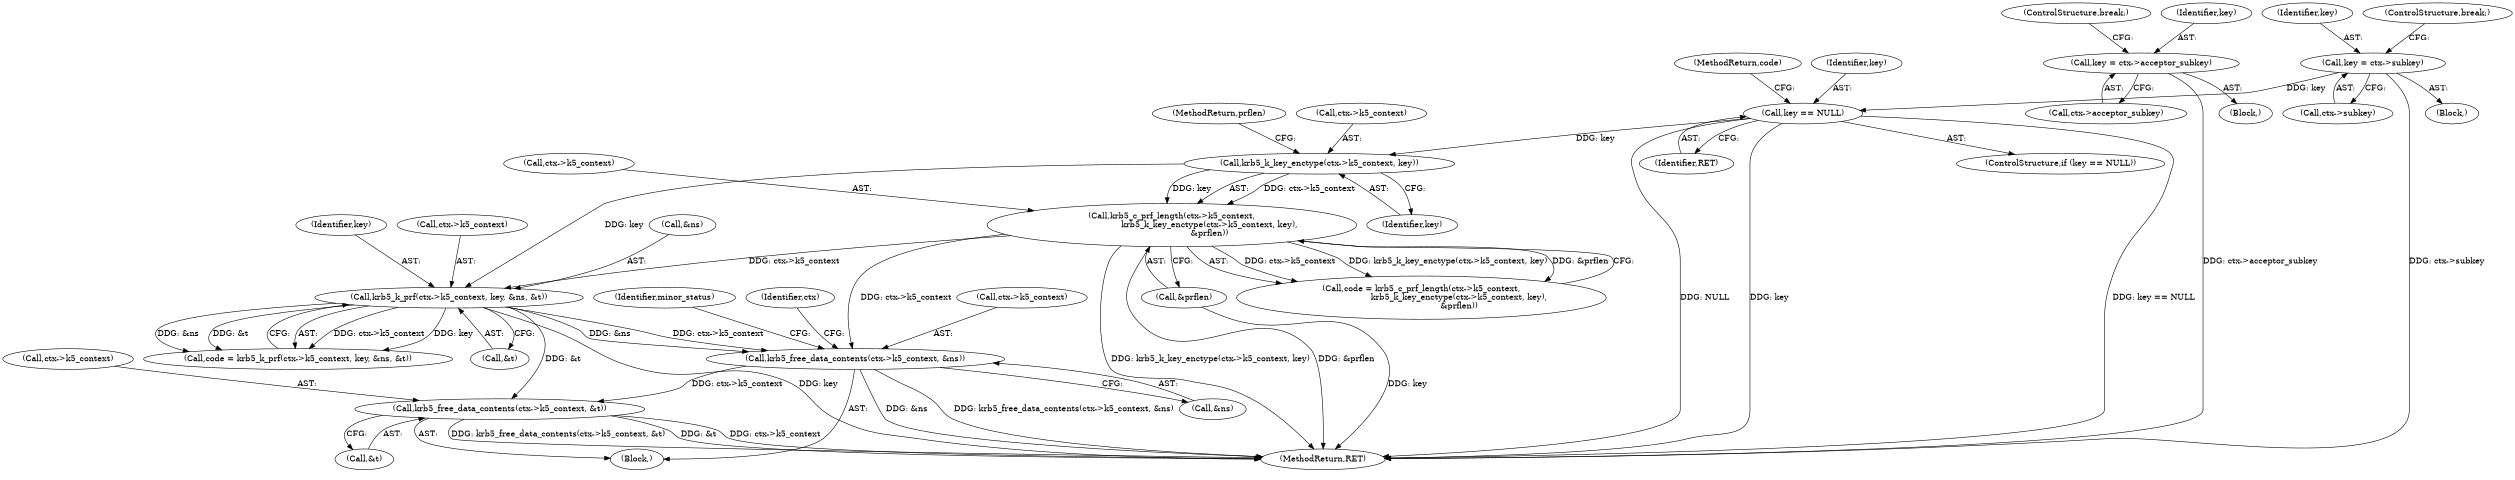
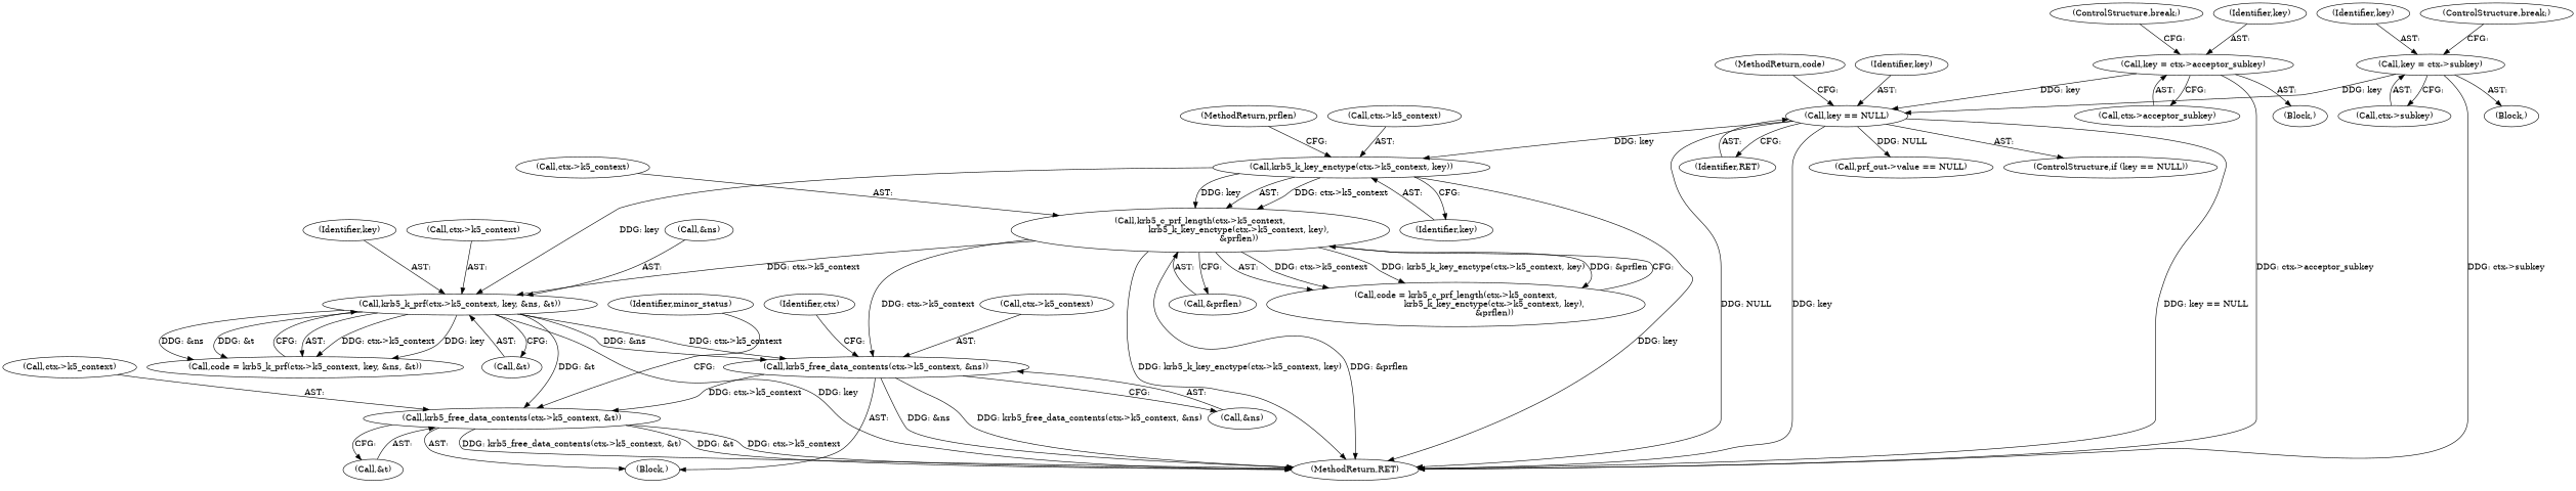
  digraph {
    n1 [label="(Call,krb5_free_data_contents(ctx->k5_context, &ns))"]
    n2 [label="(Call,krb5_free_data_contents(ctx->k5_context, &t))"]
    n3 [label="(Call,&ns)"]
    n4 [label="(MethodReturn,RET)"]
    n5 [label="(Block,)"]
    n6 [label="(Call,&t)"]
    n7 [label="(Call,krb5_k_prf(ctx->k5_context, key, &ns, &t))"]
    n8 [label="(Call,code = krb5_k_prf(ctx->k5_context, key, &ns, &t))"]
    n9 [label="(Call,&t)"]
    n10 [label="(Call,krb5_c_prf_length(ctx->k5_context,\n                             krb5_k_key_enctype(ctx->k5_context, key),\n                             &prflen))"]
    n11 [label="(Call,code = krb5_c_prf_length(ctx->k5_context,\n                             krb5_k_key_enctype(ctx->k5_context, key),\n                             &prflen))"]
    n12 [label="(Call,&prflen)"]
    n13 [label="(Call,krb5_k_key_enctype(ctx->k5_context, key))"]
    n14 [label="(Identifier,key)"]
    n15 [label="(Call,key == NULL)"]
+   n16 [label="(Call,prf_out->value == NULL)"]
    n17 [label="(Identifier,RET)"]
    n18 [label="(ControlStructure,if (key == NULL))"]
    n19 [label="(Call,key = ctx->acceptor_subkey)"]
    n20 [label="(Call,ctx->acceptor_subkey)"]
    n21 [label="(Block,)"]
    n22 [label="(Call,key = ctx->subkey)"]
    n23 [label="(Block,)"]
    n24 [label="(Call,ctx->subkey)"]
    n25 [label="(Identifier,key)"]
    n26 [label="(Identifier,key)"]
    n27 [label="(Identifier,key)"]
    n28 [label="(Call,ctx->k5_context)"]
    n29 [label="(MethodReturn,prflen)"]
    n30 [label="(Call,ctx->k5_context)"]
    n31 [label="(Call,&ns)"]
    n32 [label="(Call,ctx->k5_context)"]
    n33 [label="(ControlStructure,break;)"]
    n34 [label="(Call,ctx->k5_context)"]
    n35 [label="(Call,ctx->k5_context)"]
    n36 [label="(MethodReturn,code)"]
    n37 [label="(ControlStructure,break;)"]
    n38 [label="(Identifier,key)"]
    n39 [label="(Identifier,minor_status)"]
    n40 [label="(Identifier,ctx)"]
    n1 -> n2 [label="DDG: ctx->k5_context"]
    n1 -> n3 [label="CFG: "]
    n1 -> n4 [label="DDG: krb5_free_data_contents(ctx->k5_context, &ns)"]
    n1 -> n4 [label="DDG: &ns"]
    n1 -> n5 [label="AST: "]
    n2 -> n4 [label="DDG: &t"]
    n2 -> n4 [label="DDG: ctx->k5_context"]
    n2 -> n4 [label="DDG: krb5_free_data_contents(ctx->k5_context, &t)"]
    n2 -> n5 [label="AST: "]
    n2 -> n6 [label="CFG: "]
    n3 -> n1 [label="AST: "]
    n6 -> n2 [label="AST: "]
    n7 -> n1 [label="DDG: ctx->k5_context"]
    n7 -> n1 [label="DDG: &ns"]
    n7 -> n2 [label="DDG: &t"]
    n7 -> n4 [label="DDG: key"]
    n7 -> n8 [label="AST: "]
    n7 -> n8 [label="DDG: ctx->k5_context"]
    n7 -> n8 [label="DDG: key"]
    n7 -> n8 [label="DDG: &ns"]
    n7 -> n8 [label="DDG: &t"]
    n7 -> n9 [label="CFG: "]
    n8 -> n7 [label="CFG: "]
    n9 -> n7 [label="AST: "]
    n10 -> n1 [label="DDG: ctx->k5_context"]
    n10 -> n4 [label="DDG: krb5_k_key_enctype(ctx->k5_context, key)"]
    n10 -> n4 [label="DDG: &prflen"]
    n10 -> n7 [label="DDG: ctx->k5_context"]
    n10 -> n11 [label="AST: "]
    n10 -> n11 [label="DDG: ctx->k5_context"]
    n10 -> n11 [label="DDG: krb5_k_key_enctype(ctx->k5_context, key)"]
    n10 -> n11 [label="DDG: &prflen"]
    n10 -> n12 [label="CFG: "]
    n11 -> n10 [label="CFG: "]
    n12 -> n10 [label="AST: "]
-   n12 -> n4 [label="DDG: key"]
+   n13 -> n4 [label="DDG: key"]
    n13 -> n7 [label="DDG: key"]
    n13 -> n10 [label="AST: "]
    n13 -> n10 [label="DDG: ctx->k5_context"]
    n13 -> n10 [label="DDG: key"]
    n13 -> n14 [label="CFG: "]
    n14 -> n13 [label="AST: "]
    n15 -> n4 [label="DDG: key"]
    n15 -> n4 [label="DDG: key == NULL"]
    n15 -> n4 [label="DDG: NULL"]
    n15 -> n13 [label="DDG: key"]
+   n15 -> n16 [label="DDG: NULL"]
    n15 -> n17 [label="CFG: "]
    n15 -> n18 [label="AST: "]
    n17 -> n15 [label="AST: "]
    n19 -> n4 [label="DDG: ctx->acceptor_subkey"]
+   n19 -> n15 [label="DDG: key"]
    n19 -> n20 [label="CFG: "]
    n19 -> n21 [label="AST: "]
    n20 -> n19 [label="AST: "]
    n22 -> n4 [label="DDG: ctx->subkey"]
    n22 -> n15 [label="DDG: key"]
    n22 -> n23 [label="AST: "]
    n22 -> n24 [label="CFG: "]
    n24 -> n22 [label="AST: "]
    n25 -> n7 [label="AST: "]
    n26 -> n22 [label="AST: "]
    n27 -> n15 [label="AST: "]
    n28 -> n7 [label="AST: "]
    n29 -> n13 [label="CFG: "]
    n30 -> n2 [label="AST: "]
    n31 -> n7 [label="AST: "]
    n32 -> n1 [label="AST: "]
    n33 -> n19 [label="CFG: "]
    n34 -> n10 [label="AST: "]
    n35 -> n13 [label="AST: "]
    n36 -> n15 [label="CFG: "]
    n37 -> n22 [label="CFG: "]
    n38 -> n19 [label="AST: "]
-   n39 -> n1 [label="CFG: "]
+   n39 -> n2 [label="CFG: "]
    n40 -> n1 [label="CFG: "]
  }
